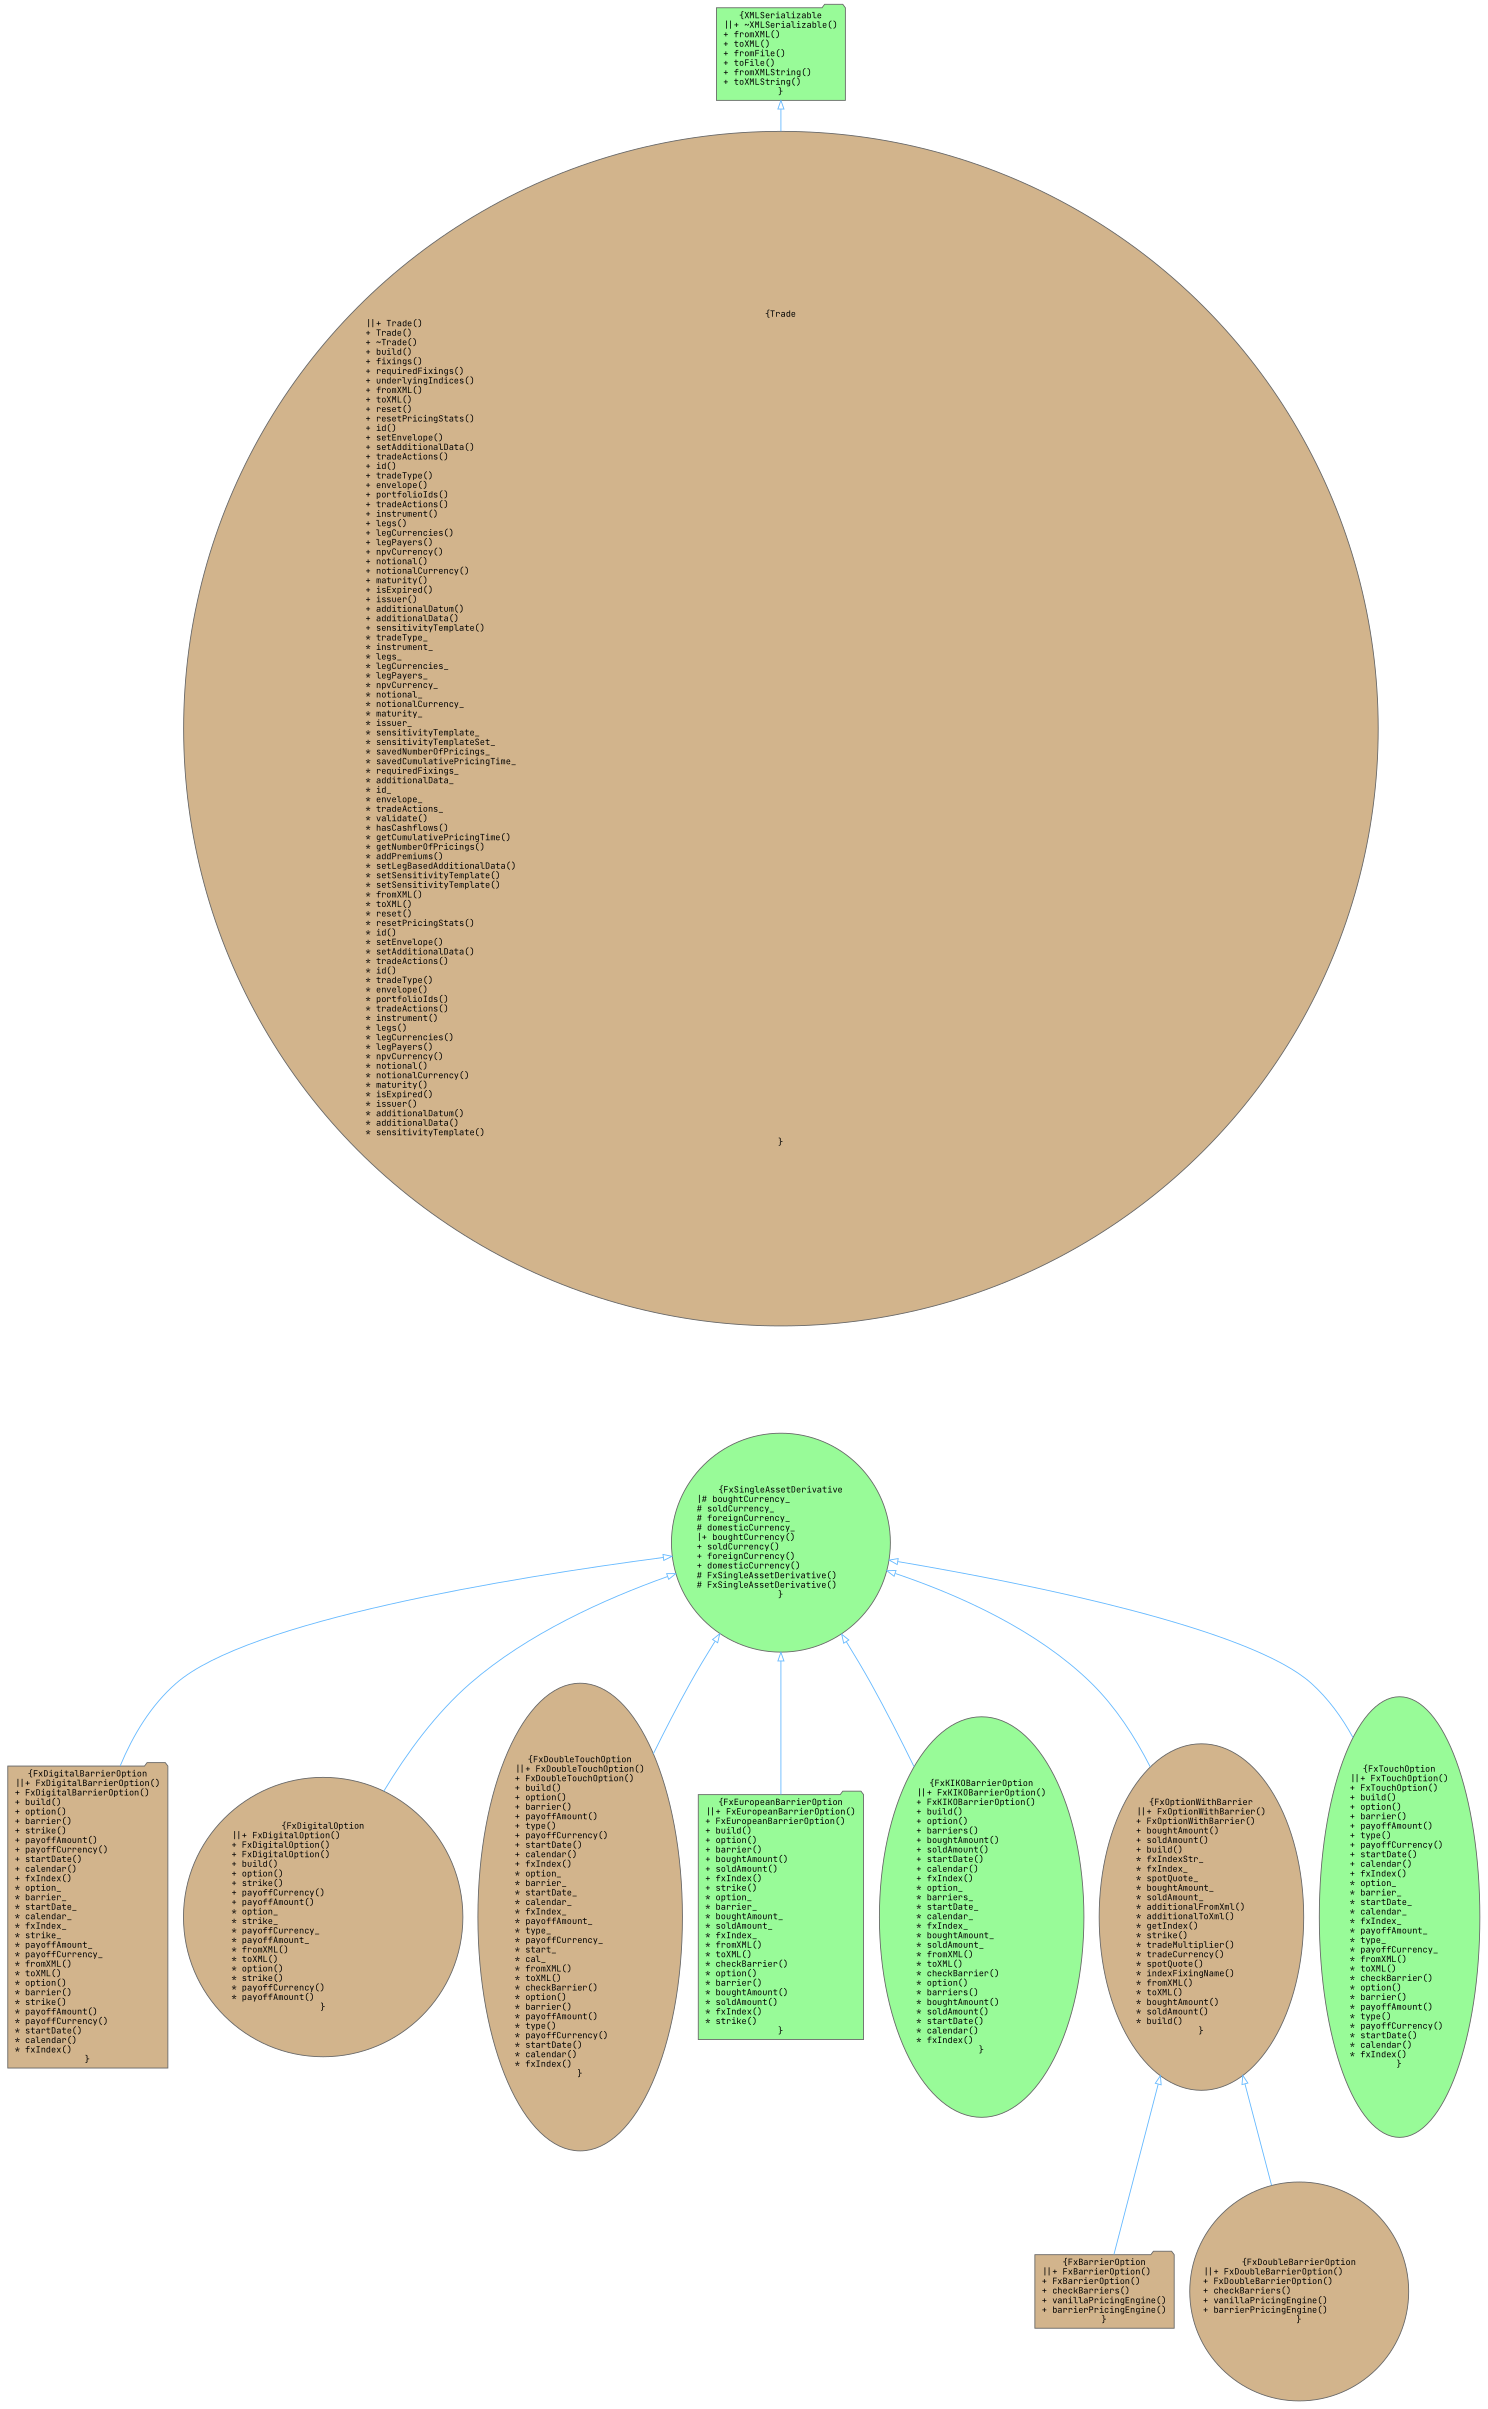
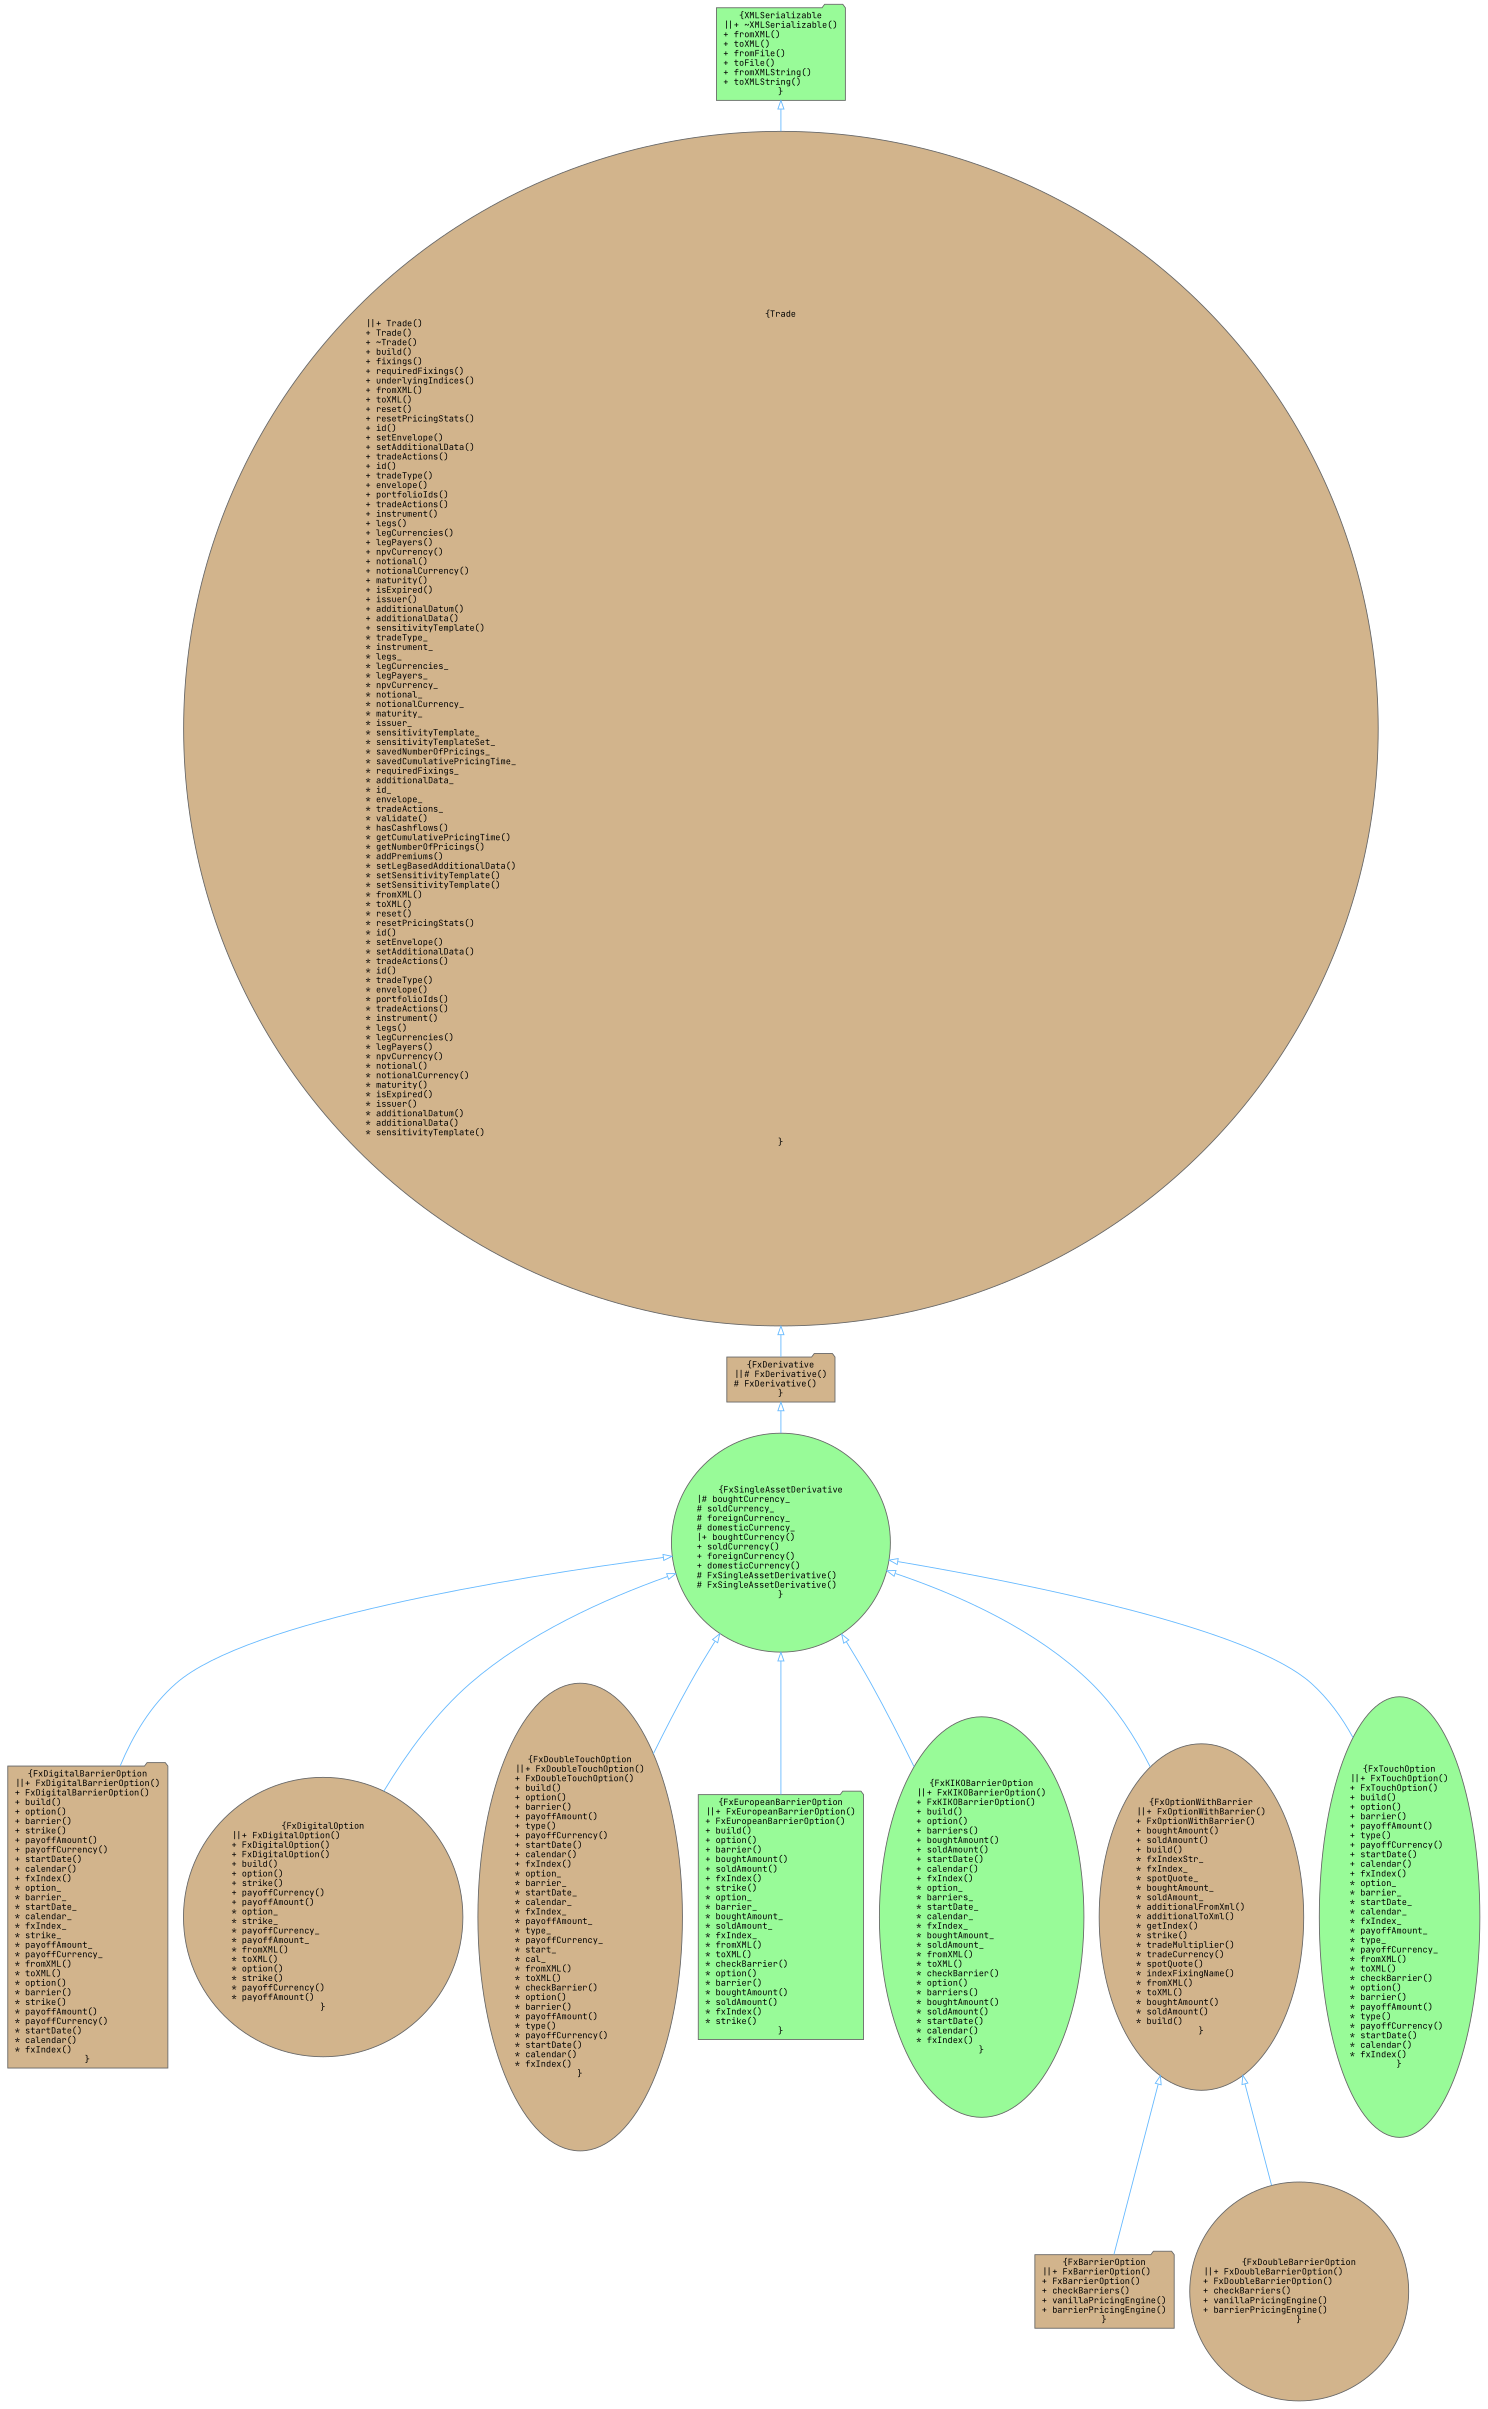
  digraph {
    fontname="JetBrains Mono"
    node [color=gray40 fillcolor=tan fontname="JetBrains Mono" fontsize=10 shape=folder style=filled]
    edge [arrowtail=onormal color=steelblue1 dir=back fontname="JetBrains Mono" fontsize=10 labelfontname=Helvetica labelfontsize=10 style=solid]
+   n1 [fontcolor=black height=0.2 label="{FxDerivative\n||# FxDerivative()\l# FxDerivative()\l}" width=0.4]
    n2 [fillcolor=palegreen height=0.2 label="{FxSingleAssetDerivative\n|# boughtCurrency_\l# soldCurrency_\l# foreignCurrency_\l# domesticCurrency_\l|+ boughtCurrency()\l+ soldCurrency()\l+ foreignCurrency()\l+ domesticCurrency()\l# FxSingleAssetDerivative()\l# FxSingleAssetDerivative()\l}" shape=circle width=0.4]
    n3 [height=0.2 label="{Trade\n||+ Trade()\l+ Trade()\l+ ~Trade()\l+ build()\l+ fixings()\l+ requiredFixings()\l+ underlyingIndices()\l+ fromXML()\l+ toXML()\l+ reset()\l+ resetPricingStats()\l+ id()\l+ setEnvelope()\l+ setAdditionalData()\l+ tradeActions()\l+ id()\l+ tradeType()\l+ envelope()\l+ portfolioIds()\l+ tradeActions()\l+ instrument()\l+ legs()\l+ legCurrencies()\l+ legPayers()\l+ npvCurrency()\l+ notional()\l+ notionalCurrency()\l+ maturity()\l+ isExpired()\l+ issuer()\l+ additionalDatum()\l+ additionalData()\l+ sensitivityTemplate()\l* tradeType_\l* instrument_\l* legs_\l* legCurrencies_\l* legPayers_\l* npvCurrency_\l* notional_\l* notionalCurrency_\l* maturity_\l* issuer_\l* sensitivityTemplate_\l* sensitivityTemplateSet_\l* savedNumberOfPricings_\l* savedCumulativePricingTime_\l* requiredFixings_\l* additionalData_\l* id_\l* envelope_\l* tradeActions_\l* validate()\l* hasCashflows()\l* getCumulativePricingTime()\l* getNumberOfPricings()\l* addPremiums()\l* setLegBasedAdditionalData()\l* setSensitivityTemplate()\l* setSensitivityTemplate()\l* fromXML()\l* toXML()\l* reset()\l* resetPricingStats()\l* id()\l* setEnvelope()\l* setAdditionalData()\l* tradeActions()\l* id()\l* tradeType()\l* envelope()\l* portfolioIds()\l* tradeActions()\l* instrument()\l* legs()\l* legCurrencies()\l* legPayers()\l* npvCurrency()\l* notional()\l* notionalCurrency()\l* maturity()\l* isExpired()\l* issuer()\l* additionalDatum()\l* additionalData()\l* sensitivityTemplate()\l}" shape=circle width=0.4]
    n4 [fillcolor=palegreen height=0.2 label="{XMLSerializable\n||+ ~XMLSerializable()\l+ fromXML()\l+ toXML()\l+ fromFile()\l+ toFile()\l+ fromXMLString()\l+ toXMLString()\l}" width=0.4]
    n5 [height=0.2 label="{FxDigitalBarrierOption\n||+ FxDigitalBarrierOption()\l+ FxDigitalBarrierOption()\l+ build()\l+ option()\l+ barrier()\l+ strike()\l+ payoffAmount()\l+ payoffCurrency()\l+ startDate()\l+ calendar()\l+ fxIndex()\l* option_\l* barrier_\l* startDate_\l* calendar_\l* fxIndex_\l* strike_\l* payoffAmount_\l* payoffCurrency_\l* fromXML()\l* toXML()\l* option()\l* barrier()\l* strike()\l* payoffAmount()\l* payoffCurrency()\l* startDate()\l* calendar()\l* fxIndex()\l}" width=0.4]
    n6 [height=0.2 label="{FxDigitalOption\n||+ FxDigitalOption()\l+ FxDigitalOption()\l+ FxDigitalOption()\l+ build()\l+ option()\l+ strike()\l+ payoffCurrency()\l+ payoffAmount()\l* option_\l* strike_\l* payoffCurrency_\l* payoffAmount_\l* fromXML()\l* toXML()\l* option()\l* strike()\l* payoffCurrency()\l* payoffAmount()\l}" shape=circle width=0.4]
    n7 [height=0.2 label="{FxDoubleTouchOption\n||+ FxDoubleTouchOption()\l+ FxDoubleTouchOption()\l+ build()\l+ option()\l+ barrier()\l+ payoffAmount()\l+ type()\l+ payoffCurrency()\l+ startDate()\l+ calendar()\l+ fxIndex()\l* option_\l* barrier_\l* startDate_\l* calendar_\l* fxIndex_\l* payoffAmount_\l* type_\l* payoffCurrency_\l* start_\l* cal_\l* fromXML()\l* toXML()\l* checkBarrier()\l* option()\l* barrier()\l* payoffAmount()\l* type()\l* payoffCurrency()\l* startDate()\l* calendar()\l* fxIndex()\l}" shape=ellipse width=0.4]
    n8 [fillcolor=palegreen height=0.2 label="{FxEuropeanBarrierOption\n||+ FxEuropeanBarrierOption()\l+ FxEuropeanBarrierOption()\l+ build()\l+ option()\l+ barrier()\l+ boughtAmount()\l+ soldAmount()\l+ fxIndex()\l+ strike()\l* option_\l* barrier_\l* boughtAmount_\l* soldAmount_\l* fxIndex_\l* fromXML()\l* toXML()\l* checkBarrier()\l* option()\l* barrier()\l* boughtAmount()\l* soldAmount()\l* fxIndex()\l* strike()\l}" width=0.4]
    n9 [fillcolor=palegreen height=0.2 label="{FxKIKOBarrierOption\n||+ FxKIKOBarrierOption()\l+ FxKIKOBarrierOption()\l+ build()\l+ option()\l+ barriers()\l+ boughtAmount()\l+ soldAmount()\l+ startDate()\l+ calendar()\l+ fxIndex()\l* option_\l* barriers_\l* startDate_\l* calendar_\l* fxIndex_\l* boughtAmount_\l* soldAmount_\l* fromXML()\l* toXML()\l* checkBarrier()\l* option()\l* barriers()\l* boughtAmount()\l* soldAmount()\l* startDate()\l* calendar()\l* fxIndex()\l}" shape=ellipse width=0.4]
    n10 [height=0.2 label="{FxOptionWithBarrier\n||+ FxOptionWithBarrier()\l+ FxOptionWithBarrier()\l+ boughtAmount()\l+ soldAmount()\l+ build()\l* fxIndexStr_\l* fxIndex_\l* spotQuote_\l* boughtAmount_\l* soldAmount_\l* additionalFromXml()\l* additionalToXml()\l* getIndex()\l* strike()\l* tradeMultiplier()\l* tradeCurrency()\l* spotQuote()\l* indexFixingName()\l* fromXML()\l* toXML()\l* boughtAmount()\l* soldAmount()\l* build()\l}" shape=ellipse width=0.4]
    n11 [fillcolor=palegreen height=0.2 label="{FxTouchOption\n||+ FxTouchOption()\l+ FxTouchOption()\l+ build()\l+ option()\l+ barrier()\l+ payoffAmount()\l+ type()\l+ payoffCurrency()\l+ startDate()\l+ calendar()\l+ fxIndex()\l* option_\l* barrier_\l* startDate_\l* calendar_\l* fxIndex_\l* payoffAmount_\l* type_\l* payoffCurrency_\l* fromXML()\l* toXML()\l* checkBarrier()\l* option()\l* barrier()\l* payoffAmount()\l* type()\l* payoffCurrency()\l* startDate()\l* calendar()\l* fxIndex()\l}" shape=ellipse width=0.4]
    n12 [height=0.2 label="{FxBarrierOption\n||+ FxBarrierOption()\l+ FxBarrierOption()\l+ checkBarriers()\l+ vanillaPricingEngine()\l+ barrierPricingEngine()\l}" width=0.4]
    n13 [height=0.2 label="{FxDoubleBarrierOption\n||+ FxDoubleBarrierOption()\l+ FxDoubleBarrierOption()\l+ checkBarriers()\l+ vanillaPricingEngine()\l+ barrierPricingEngine()\l}" shape=circle width=0.4]
+   n1 -> n2
    n2 -> n5
    n2 -> n6
    n2 -> n7
    n2 -> n8
    n2 -> n9
    n2 -> n10
    n2 -> n11
+   n3 -> n1
    n4 -> n3
    n10 -> n12
    n10 -> n13
  }
